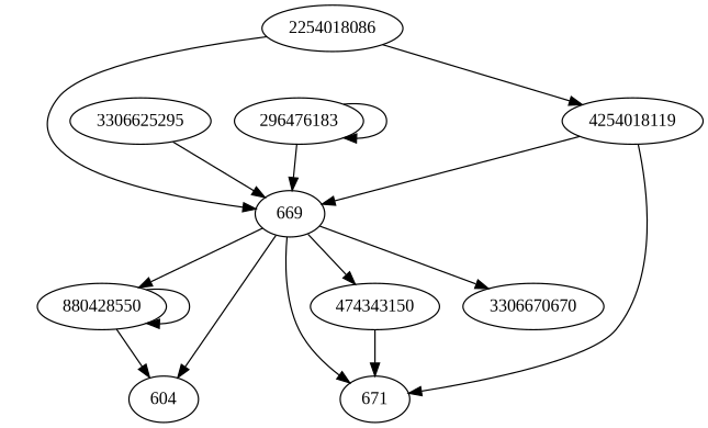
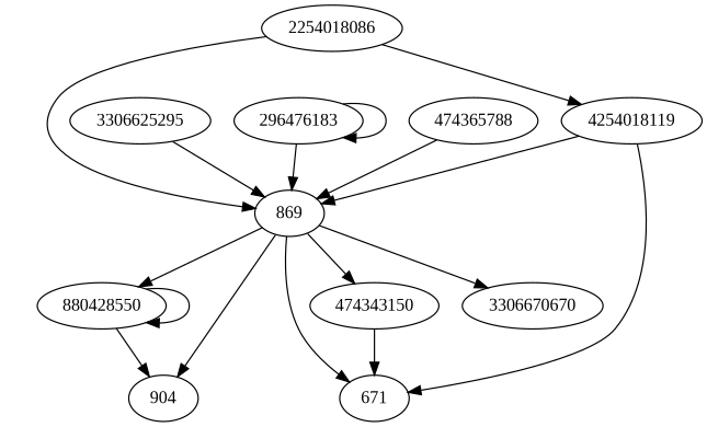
  digraph {
    fontname="Liberation Serif"
    node [fontname="Liberation Serif"]
    edge [fontname="Liberation Serif"]
    880428550
-   604
+   604 [label=904]
    n3 [label=4254018119]
    2254018086
-   669
+   669 [label=869]
    671
    474343150
    3306670670
    3306625295
    n10 [label=296476183]
+   474365788
    880428550 -> 880428550
    880428550 -> 604
    n3 -> 669
    n3 -> 671
    2254018086 -> n3
    2254018086 -> 669
    669 -> 880428550
    669 -> 604
    669 -> 671
    669 -> 474343150
    669 -> 3306670670
    474343150 -> 671
    3306625295 -> 669
    n10 -> 669
    n10 -> n10
+   474365788 -> 669
  }
